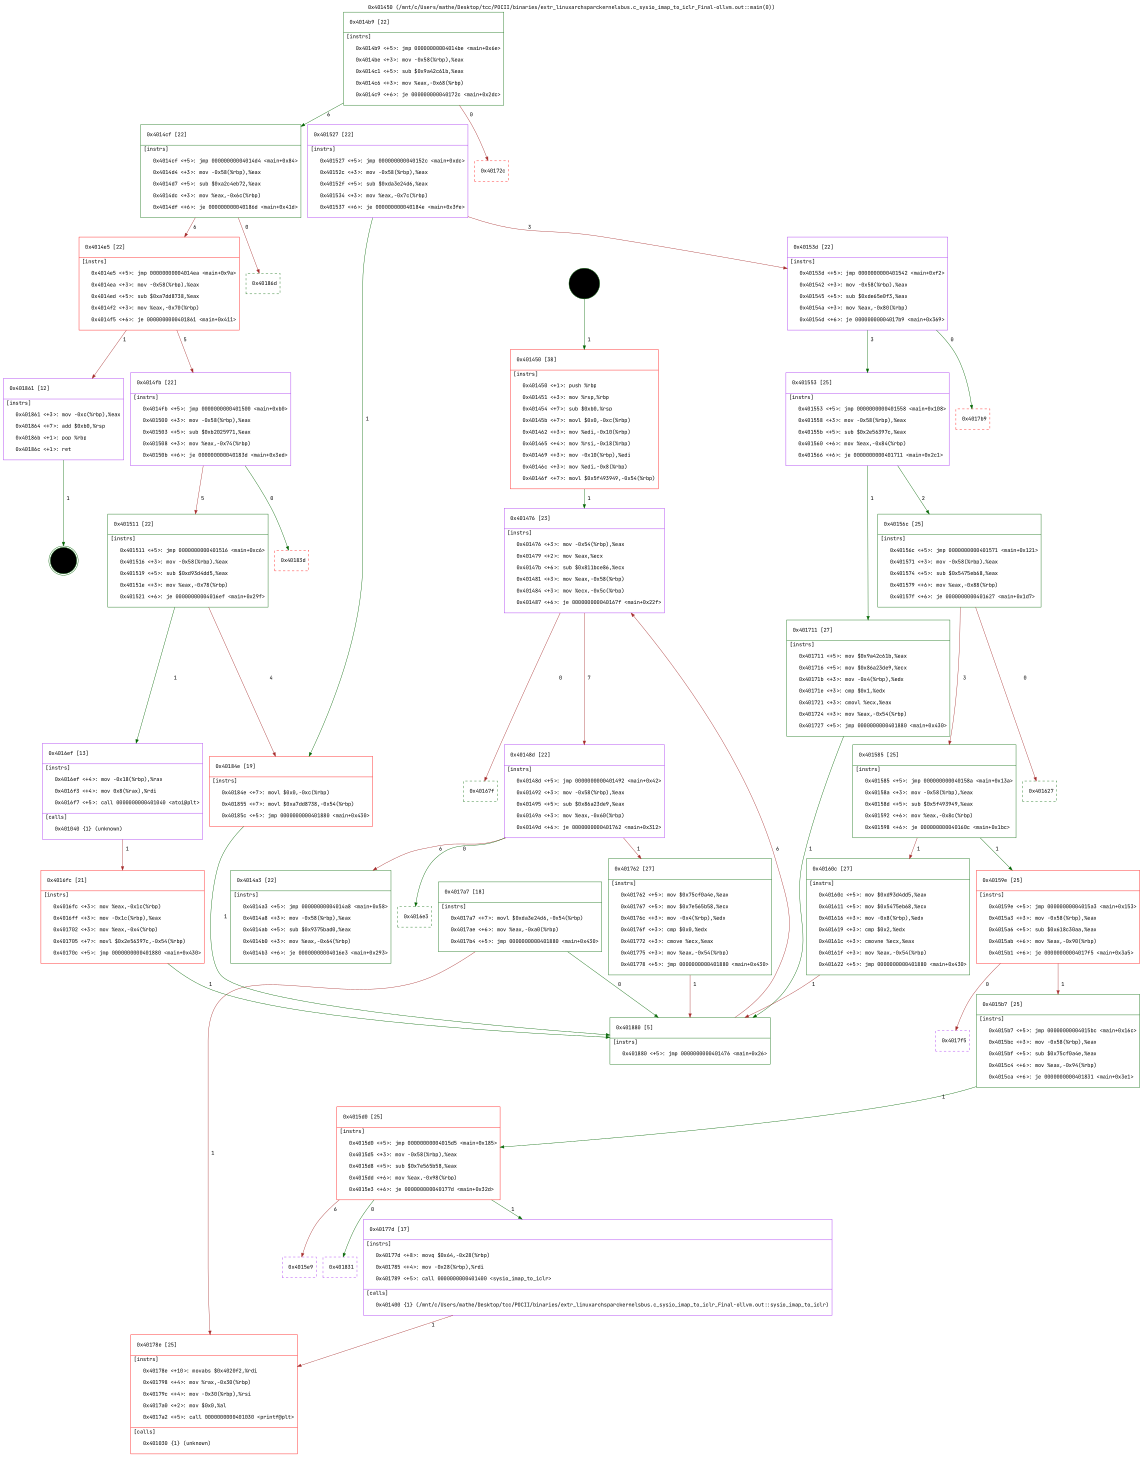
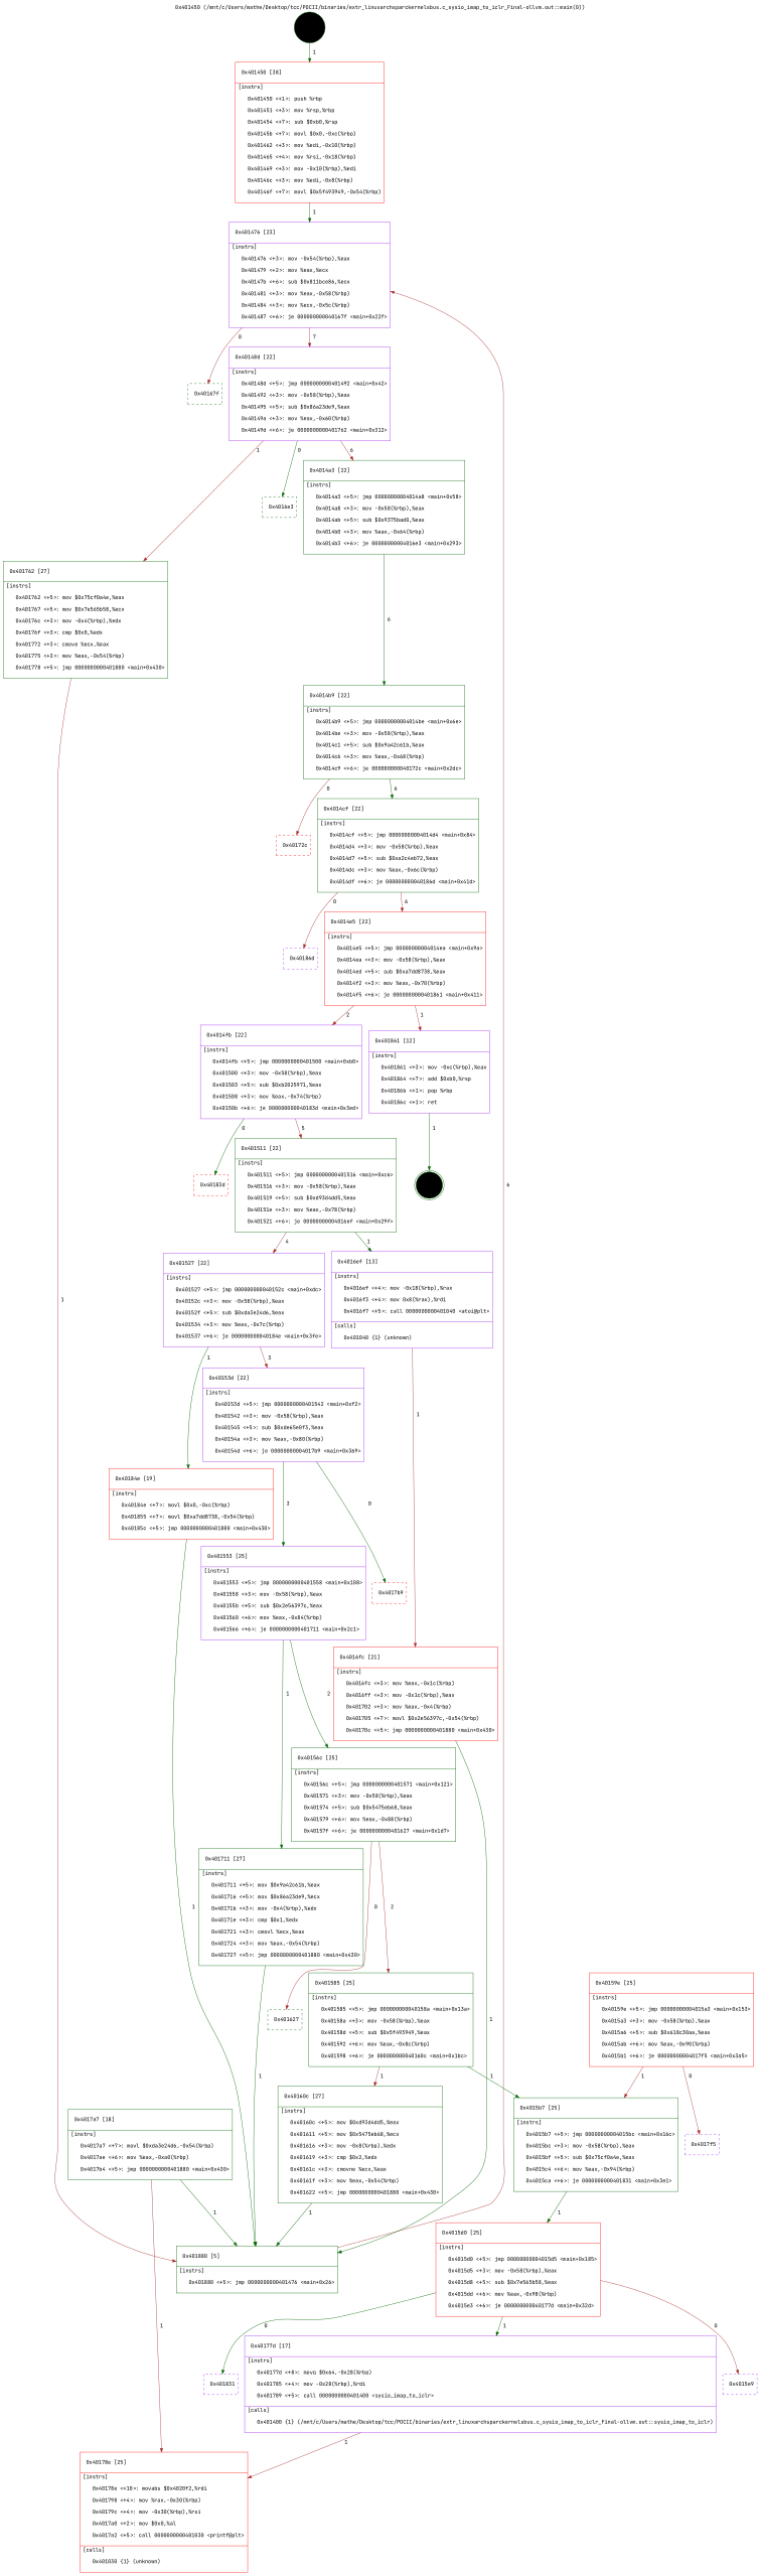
  digraph {
    fontname="JetBrains Mono"
    label="0x401450 (/mnt/c/Users/mathe/Desktop/tcc/POCII/binaries/extr_linuxarchsparckernelsbus.c_sysio_imap_to_iclr_Final-ollvm.out::main(0))"
    labelloc=t
    node [color=darkgreen fontname="JetBrains Mono" shape=record]
    edge [color=brown fontname="JetBrains Mono"]
    Entry [fillcolor=black height=0.3 shape=circle style=filled width=0.3]
    n2 [color=red label="{\n     0x401450 [38]\l\n     | [instrs]\l\n     &nbsp;&nbsp;0x401450 \<+1\>: push %rbp\l\n     &nbsp;&nbsp;0x401451 \<+3\>: mov %rsp,%rbp\l\n     &nbsp;&nbsp;0x401454 \<+7\>: sub $0xb0,%rsp\l\n     &nbsp;&nbsp;0x40145b \<+7\>: movl $0x0,-0xc(%rbp)\l\n     &nbsp;&nbsp;0x401462 \<+3\>: mov %edi,-0x10(%rbp)\l\n     &nbsp;&nbsp;0x401465 \<+4\>: mov %rsi,-0x18(%rbp)\l\n     &nbsp;&nbsp;0x401469 \<+3\>: mov -0x10(%rbp),%edi\l\n     &nbsp;&nbsp;0x40146c \<+3\>: mov %edi,-0x8(%rbp)\l\n     &nbsp;&nbsp;0x40146f \<+7\>: movl $0x5f493949,-0x54(%rbp)\l\n  }"]
    n3 [color=purple label="{\n     0x401476 [23]\l\n     | [instrs]\l\n     &nbsp;&nbsp;0x401476 \<+3\>: mov -0x54(%rbp),%eax\l\n     &nbsp;&nbsp;0x401479 \<+2\>: mov %eax,%ecx\l\n     &nbsp;&nbsp;0x40147b \<+6\>: sub $0x811bce86,%ecx\l\n     &nbsp;&nbsp;0x401481 \<+3\>: mov %eax,-0x58(%rbp)\l\n     &nbsp;&nbsp;0x401484 \<+3\>: mov %ecx,-0x5c(%rbp)\l\n     &nbsp;&nbsp;0x401487 \<+6\>: je 000000000040167f \<main+0x22f\>\l\n  }"]
    n4 [label="{\n     0x40167f\l\n  }" style=dashed]
    n5 [color=purple label="{\n     0x40148d [22]\l\n     | [instrs]\l\n     &nbsp;&nbsp;0x40148d \<+5\>: jmp 0000000000401492 \<main+0x42\>\l\n     &nbsp;&nbsp;0x401492 \<+3\>: mov -0x58(%rbp),%eax\l\n     &nbsp;&nbsp;0x401495 \<+5\>: sub $0x86a23de9,%eax\l\n     &nbsp;&nbsp;0x40149a \<+3\>: mov %eax,-0x60(%rbp)\l\n     &nbsp;&nbsp;0x40149d \<+6\>: je 0000000000401762 \<main+0x312\>\l\n  }"]
    n6 [label="{\n     0x401762 [27]\l\n     | [instrs]\l\n     &nbsp;&nbsp;0x401762 \<+5\>: mov $0x75cf0a4e,%eax\l\n     &nbsp;&nbsp;0x401767 \<+5\>: mov $0x7e565b58,%ecx\l\n     &nbsp;&nbsp;0x40176c \<+3\>: mov -0x4(%rbp),%edx\l\n     &nbsp;&nbsp;0x40176f \<+3\>: cmp $0x0,%edx\l\n     &nbsp;&nbsp;0x401772 \<+3\>: cmove %ecx,%eax\l\n     &nbsp;&nbsp;0x401775 \<+3\>: mov %eax,-0x54(%rbp)\l\n     &nbsp;&nbsp;0x401778 \<+5\>: jmp 0000000000401880 \<main+0x430\>\l\n  }"]
    n7 [label="{\n     0x4014a3 [22]\l\n     | [instrs]\l\n     &nbsp;&nbsp;0x4014a3 \<+5\>: jmp 00000000004014a8 \<main+0x58\>\l\n     &nbsp;&nbsp;0x4014a8 \<+3\>: mov -0x58(%rbp),%eax\l\n     &nbsp;&nbsp;0x4014ab \<+5\>: sub $0x9375bad0,%eax\l\n     &nbsp;&nbsp;0x4014b0 \<+3\>: mov %eax,-0x64(%rbp)\l\n     &nbsp;&nbsp;0x4014b3 \<+6\>: je 00000000004016e3 \<main+0x293\>\l\n  }"]
    n8 [label="{\n     0x4016e3\l\n  }" style=dashed]
    n9 [label="{\n     0x401880 [5]\l\n     | [instrs]\l\n     &nbsp;&nbsp;0x401880 \<+5\>: jmp 0000000000401476 \<main+0x26\>\l\n  }"]
    n10 [label="{\n     0x4014b9 [22]\l\n     | [instrs]\l\n     &nbsp;&nbsp;0x4014b9 \<+5\>: jmp 00000000004014be \<main+0x6e\>\l\n     &nbsp;&nbsp;0x4014be \<+3\>: mov -0x58(%rbp),%eax\l\n     &nbsp;&nbsp;0x4014c1 \<+5\>: sub $0x9a42c61b,%eax\l\n     &nbsp;&nbsp;0x4014c6 \<+3\>: mov %eax,-0x68(%rbp)\l\n     &nbsp;&nbsp;0x4014c9 \<+6\>: je 000000000040172c \<main+0x2dc\>\l\n  }"]
    Exit [fillcolor=black height=0.3 peripheries=2 shape=circle style=filled width=0.3]
    n12 [color=red label="{\n     0x40172c\l\n  }" style=dashed]
    n13 [label="{\n     0x4014cf [22]\l\n     | [instrs]\l\n     &nbsp;&nbsp;0x4014cf \<+5\>: jmp 00000000004014d4 \<main+0x84\>\l\n     &nbsp;&nbsp;0x4014d4 \<+3\>: mov -0x58(%rbp),%eax\l\n     &nbsp;&nbsp;0x4014d7 \<+5\>: sub $0xa2c4eb72,%eax\l\n     &nbsp;&nbsp;0x4014dc \<+3\>: mov %eax,-0x6c(%rbp)\l\n     &nbsp;&nbsp;0x4014df \<+6\>: je 000000000040186d \<main+0x41d\>\l\n  }"]
    n14 [label="{\n     0x4017a7 [18]\l\n     | [instrs]\l\n     &nbsp;&nbsp;0x4017a7 \<+7\>: movl $0xda3e24d6,-0x54(%rbp)\l\n     &nbsp;&nbsp;0x4017ae \<+6\>: mov %eax,-0xa0(%rbp)\l\n     &nbsp;&nbsp;0x4017b4 \<+5\>: jmp 0000000000401880 \<main+0x430\>\l\n  }"]
    n15 [color=red label="{\n     0x40178e [25]\l\n     | [instrs]\l\n     &nbsp;&nbsp;0x40178e \<+10\>: movabs $0x4020f2,%rdi\l\n     &nbsp;&nbsp;0x401798 \<+4\>: mov %rax,-0x30(%rbp)\l\n     &nbsp;&nbsp;0x40179c \<+4\>: mov -0x30(%rbp),%rsi\l\n     &nbsp;&nbsp;0x4017a0 \<+2\>: mov $0x0,%al\l\n     &nbsp;&nbsp;0x4017a2 \<+5\>: call 0000000000401030 \<printf@plt\>\l\n     | [calls]\l\n     &nbsp;&nbsp;0x401030 \{1\} (unknown)\l\n  }"]
-   n16 [label="{\n     0x40186d\l\n  }" style=dashed]
+   n16 [color=purple label="{\n     0x40186d\l\n  }" style=dashed]
    n17 [color=red label="{\n     0x4014e5 [22]\l\n     | [instrs]\l\n     &nbsp;&nbsp;0x4014e5 \<+5\>: jmp 00000000004014ea \<main+0x9a\>\l\n     &nbsp;&nbsp;0x4014ea \<+3\>: mov -0x58(%rbp),%eax\l\n     &nbsp;&nbsp;0x4014ed \<+5\>: sub $0xa7dd8738,%eax\l\n     &nbsp;&nbsp;0x4014f2 \<+3\>: mov %eax,-0x70(%rbp)\l\n     &nbsp;&nbsp;0x4014f5 \<+6\>: je 0000000000401861 \<main+0x411\>\l\n  }"]
    n18 [color=purple label="{\n     0x401861 [12]\l\n     | [instrs]\l\n     &nbsp;&nbsp;0x401861 \<+3\>: mov -0xc(%rbp),%eax\l\n     &nbsp;&nbsp;0x401864 \<+7\>: add $0xb0,%rsp\l\n     &nbsp;&nbsp;0x40186b \<+1\>: pop %rbp\l\n     &nbsp;&nbsp;0x40186c \<+1\>: ret\l\n  }"]
    n19 [color=purple label="{\n     0x4014fb [22]\l\n     | [instrs]\l\n     &nbsp;&nbsp;0x4014fb \<+5\>: jmp 0000000000401500 \<main+0xb0\>\l\n     &nbsp;&nbsp;0x401500 \<+3\>: mov -0x58(%rbp),%eax\l\n     &nbsp;&nbsp;0x401503 \<+5\>: sub $0xb2025971,%eax\l\n     &nbsp;&nbsp;0x401508 \<+3\>: mov %eax,-0x74(%rbp)\l\n     &nbsp;&nbsp;0x40150b \<+6\>: je 000000000040183d \<main+0x3ed\>\l\n  }"]
    n20 [color=purple label="{\n     0x4015e9\l\n  }" style=dashed]
    n21 [color=red label="{\n     0x40183d\l\n  }" style=dashed]
    n22 [label="{\n     0x401511 [22]\l\n     | [instrs]\l\n     &nbsp;&nbsp;0x401511 \<+5\>: jmp 0000000000401516 \<main+0xc6\>\l\n     &nbsp;&nbsp;0x401516 \<+3\>: mov -0x58(%rbp),%eax\l\n     &nbsp;&nbsp;0x401519 \<+5\>: sub $0xd93d4dd5,%eax\l\n     &nbsp;&nbsp;0x40151e \<+3\>: mov %eax,-0x78(%rbp)\l\n     &nbsp;&nbsp;0x401521 \<+6\>: je 00000000004016ef \<main+0x29f\>\l\n  }"]
    n23 [color=purple label="{\n     0x40177d [17]\l\n     | [instrs]\l\n     &nbsp;&nbsp;0x40177d \<+8\>: movq $0x64,-0x28(%rbp)\l\n     &nbsp;&nbsp;0x401785 \<+4\>: mov -0x28(%rbp),%rdi\l\n     &nbsp;&nbsp;0x401789 \<+5\>: call 0000000000401400 \<sysio_imap_to_iclr\>\l\n     | [calls]\l\n     &nbsp;&nbsp;0x401400 \{1\} (/mnt/c/Users/mathe/Desktop/tcc/POCII/binaries/extr_linuxarchsparckernelsbus.c_sysio_imap_to_iclr_Final-ollvm.out::sysio_imap_to_iclr)\l\n  }"]
    n24 [color=purple label="{\n     0x4016ef [13]\l\n     | [instrs]\l\n     &nbsp;&nbsp;0x4016ef \<+4\>: mov -0x18(%rbp),%rax\l\n     &nbsp;&nbsp;0x4016f3 \<+4\>: mov 0x8(%rax),%rdi\l\n     &nbsp;&nbsp;0x4016f7 \<+5\>: call 0000000000401040 \<atoi@plt\>\l\n     | [calls]\l\n     &nbsp;&nbsp;0x401040 \{1\} (unknown)\l\n  }"]
    n25 [color=purple label="{\n     0x401527 [22]\l\n     | [instrs]\l\n     &nbsp;&nbsp;0x401527 \<+5\>: jmp 000000000040152c \<main+0xdc\>\l\n     &nbsp;&nbsp;0x40152c \<+3\>: mov -0x58(%rbp),%eax\l\n     &nbsp;&nbsp;0x40152f \<+5\>: sub $0xda3e24d6,%eax\l\n     &nbsp;&nbsp;0x401534 \<+3\>: mov %eax,-0x7c(%rbp)\l\n     &nbsp;&nbsp;0x401537 \<+6\>: je 000000000040184e \<main+0x3fe\>\l\n  }"]
    n26 [color=red label="{\n     0x4015d0 [25]\l\n     | [instrs]\l\n     &nbsp;&nbsp;0x4015d0 \<+5\>: jmp 00000000004015d5 \<main+0x185\>\l\n     &nbsp;&nbsp;0x4015d5 \<+3\>: mov -0x58(%rbp),%eax\l\n     &nbsp;&nbsp;0x4015d8 \<+5\>: sub $0x7e565b58,%eax\l\n     &nbsp;&nbsp;0x4015dd \<+6\>: mov %eax,-0x98(%rbp)\l\n     &nbsp;&nbsp;0x4015e3 \<+6\>: je 000000000040177d \<main+0x32d\>\l\n  }"]
    n27 [color=purple label="{\n     0x401831\l\n  }" style=dashed]
    n28 [color=red label="{\n     0x4016fc [21]\l\n     | [instrs]\l\n     &nbsp;&nbsp;0x4016fc \<+3\>: mov %eax,-0x1c(%rbp)\l\n     &nbsp;&nbsp;0x4016ff \<+3\>: mov -0x1c(%rbp),%eax\l\n     &nbsp;&nbsp;0x401702 \<+3\>: mov %eax,-0x4(%rbp)\l\n     &nbsp;&nbsp;0x401705 \<+7\>: movl $0x2e56397c,-0x54(%rbp)\l\n     &nbsp;&nbsp;0x40170c \<+5\>: jmp 0000000000401880 \<main+0x430\>\l\n  }"]
    n29 [color=red label="{\n     0x40184e [19]\l\n     | [instrs]\l\n     &nbsp;&nbsp;0x40184e \<+7\>: movl $0x0,-0xc(%rbp)\l\n     &nbsp;&nbsp;0x401855 \<+7\>: movl $0xa7dd8738,-0x54(%rbp)\l\n     &nbsp;&nbsp;0x40185c \<+5\>: jmp 0000000000401880 \<main+0x430\>\l\n  }"]
    n30 [color=purple label="{\n     0x40153d [22]\l\n     | [instrs]\l\n     &nbsp;&nbsp;0x40153d \<+5\>: jmp 0000000000401542 \<main+0xf2\>\l\n     &nbsp;&nbsp;0x401542 \<+3\>: mov -0x58(%rbp),%eax\l\n     &nbsp;&nbsp;0x401545 \<+5\>: sub $0xde65e0f3,%eax\l\n     &nbsp;&nbsp;0x40154a \<+3\>: mov %eax,-0x80(%rbp)\l\n     &nbsp;&nbsp;0x40154d \<+6\>: je 00000000004017b9 \<main+0x369\>\l\n  }"]
    n31 [color=red label="{\n     0x4017b9\l\n  }" style=dashed]
    n32 [color=purple label="{\n     0x401553 [25]\l\n     | [instrs]\l\n     &nbsp;&nbsp;0x401553 \<+5\>: jmp 0000000000401558 \<main+0x108\>\l\n     &nbsp;&nbsp;0x401558 \<+3\>: mov -0x58(%rbp),%eax\l\n     &nbsp;&nbsp;0x40155b \<+5\>: sub $0x2e56397c,%eax\l\n     &nbsp;&nbsp;0x401560 \<+6\>: mov %eax,-0x84(%rbp)\l\n     &nbsp;&nbsp;0x401566 \<+6\>: je 0000000000401711 \<main+0x2c1\>\l\n  }"]
    n33 [label="{\n     0x4015b7 [25]\l\n     | [instrs]\l\n     &nbsp;&nbsp;0x4015b7 \<+5\>: jmp 00000000004015bc \<main+0x16c\>\l\n     &nbsp;&nbsp;0x4015bc \<+3\>: mov -0x58(%rbp),%eax\l\n     &nbsp;&nbsp;0x4015bf \<+5\>: sub $0x75cf0a4e,%eax\l\n     &nbsp;&nbsp;0x4015c4 \<+6\>: mov %eax,-0x94(%rbp)\l\n     &nbsp;&nbsp;0x4015ca \<+6\>: je 0000000000401831 \<main+0x3e1\>\l\n  }"]
    n34 [label="{\n     0x401711 [27]\l\n     | [instrs]\l\n     &nbsp;&nbsp;0x401711 \<+5\>: mov $0x9a42c61b,%eax\l\n     &nbsp;&nbsp;0x401716 \<+5\>: mov $0x86a23de9,%ecx\l\n     &nbsp;&nbsp;0x40171b \<+3\>: mov -0x4(%rbp),%edx\l\n     &nbsp;&nbsp;0x40171e \<+3\>: cmp $0x1,%edx\l\n     &nbsp;&nbsp;0x401721 \<+3\>: cmovl %ecx,%eax\l\n     &nbsp;&nbsp;0x401724 \<+3\>: mov %eax,-0x54(%rbp)\l\n     &nbsp;&nbsp;0x401727 \<+5\>: jmp 0000000000401880 \<main+0x430\>\l\n  }"]
    n35 [label="{\n     0x40156c [25]\l\n     | [instrs]\l\n     &nbsp;&nbsp;0x40156c \<+5\>: jmp 0000000000401571 \<main+0x121\>\l\n     &nbsp;&nbsp;0x401571 \<+3\>: mov -0x58(%rbp),%eax\l\n     &nbsp;&nbsp;0x401574 \<+5\>: sub $0x5475eb68,%eax\l\n     &nbsp;&nbsp;0x401579 \<+6\>: mov %eax,-0x88(%rbp)\l\n     &nbsp;&nbsp;0x40157f \<+6\>: je 0000000000401627 \<main+0x1d7\>\l\n  }"]
    n36 [color=purple label="{\n     0x4017f5\l\n  }" style=dashed]
    n37 [label="{\n     0x401627\l\n  }" style=dashed]
    n38 [label="{\n     0x401585 [25]\l\n     | [instrs]\l\n     &nbsp;&nbsp;0x401585 \<+5\>: jmp 000000000040158a \<main+0x13a\>\l\n     &nbsp;&nbsp;0x40158a \<+3\>: mov -0x58(%rbp),%eax\l\n     &nbsp;&nbsp;0x40158d \<+5\>: sub $0x5f493949,%eax\l\n     &nbsp;&nbsp;0x401592 \<+6\>: mov %eax,-0x8c(%rbp)\l\n     &nbsp;&nbsp;0x401598 \<+6\>: je 000000000040160c \<main+0x1bc\>\l\n  }"]
    n39 [label="{\n     0x40160c [27]\l\n     | [instrs]\l\n     &nbsp;&nbsp;0x40160c \<+5\>: mov $0xd93d4dd5,%eax\l\n     &nbsp;&nbsp;0x401611 \<+5\>: mov $0x5475eb68,%ecx\l\n     &nbsp;&nbsp;0x401616 \<+3\>: mov -0x8(%rbp),%edx\l\n     &nbsp;&nbsp;0x401619 \<+3\>: cmp $0x2,%edx\l\n     &nbsp;&nbsp;0x40161c \<+3\>: cmovne %ecx,%eax\l\n     &nbsp;&nbsp;0x40161f \<+3\>: mov %eax,-0x54(%rbp)\l\n     &nbsp;&nbsp;0x401622 \<+5\>: jmp 0000000000401880 \<main+0x430\>\l\n  }"]
    n40 [color=red label="{\n     0x40159e [25]\l\n     | [instrs]\l\n     &nbsp;&nbsp;0x40159e \<+5\>: jmp 00000000004015a3 \<main+0x153\>\l\n     &nbsp;&nbsp;0x4015a3 \<+3\>: mov -0x58(%rbp),%eax\l\n     &nbsp;&nbsp;0x4015a6 \<+5\>: sub $0x618c30aa,%eax\l\n     &nbsp;&nbsp;0x4015ab \<+6\>: mov %eax,-0x90(%rbp)\l\n     &nbsp;&nbsp;0x4015b1 \<+6\>: je 00000000004017f5 \<main+0x3a5\>\l\n  }"]
    Entry -> n2 [color=darkgreen label=" 1"]
    n2 -> n3 [color=darkgreen label=" 1"]
    n3 -> n4 [label=" 0"]
    n3 -> n5 [label=" 7"]
    n5 -> n6 [label=" 1"]
    n5 -> n7 [label=" 6"]
    n5 -> n8 [color=darkgreen label=" 0"]
    n6 -> n9 [label=" 1"]
+   n7 -> n10 [color=darkgreen label=" 6"]
    n9 -> n3 [label=" 6"]
    n10 -> n12 [label=" 0"]
    n10 -> n13 [color=darkgreen label=" 6"]
    n13 -> n16 [label=" 0"]
    n13 -> n17 [label=" 6"]
-   n14 -> n9 [color=darkgreen label=" 0"]
+   n14 -> n9 [color=darkgreen label=" 1"]
    n14 -> n15 [label=" 1"]
    n17 -> n18 [label=" 1"]
-   n17 -> n19 [label=" 5"]
+   n17 -> n19 [label=" 2"]
    n18 -> Exit [color=darkgreen label=" 1"]
    n19 -> n21 [color=darkgreen label=" 0"]
    n19 -> n22 [label=" 5"]
    n22 -> n24 [color=darkgreen label=" 1"]
-   n22 -> n29 [label=" 4"]
+   n22 -> n25 [label=" 4"]
    n23 -> n15 [label=" 1"]
    n24 -> n28 [label=" 1"]
    n25 -> n29 [color=darkgreen label=" 1"]
    n25 -> n30 [label=" 3"]
-   n26 -> n20 [label=" 6"]
+   n26 -> n20 [label=" 0"]
    n26 -> n23 [color=darkgreen label=" 1"]
    n26 -> n27 [color=darkgreen label=" 0"]
    n28 -> n9 [color=darkgreen label=" 1"]
    n29 -> n9 [color=darkgreen label=" 1"]
    n30 -> n31 [color=darkgreen label=" 0"]
    n30 -> n32 [color=darkgreen label=" 3"]
    n32 -> n34 [color=darkgreen label=" 1"]
    n32 -> n35 [color=darkgreen label=" 2"]
    n33 -> n26 [color=darkgreen label=" 1"]
    n34 -> n9 [color=darkgreen label=" 1"]
    n35 -> n37 [label=" 0"]
-   n35 -> n38 [label=" 3"]
+   n35 -> n38 [label=" 2"]
    n38 -> n39 [label=" 1"]
-   n38 -> n40 [color=darkgreen label=" 1"]
-   n39 -> n9 [label=" 1"]
+   n38 -> n33 [color=darkgreen label=" 1"]
+   n39 -> n9 [color=darkgreen label=" 1"]
    n40 -> n33 [label=" 1"]
    n40 -> n36 [label=" 0"]
  }
